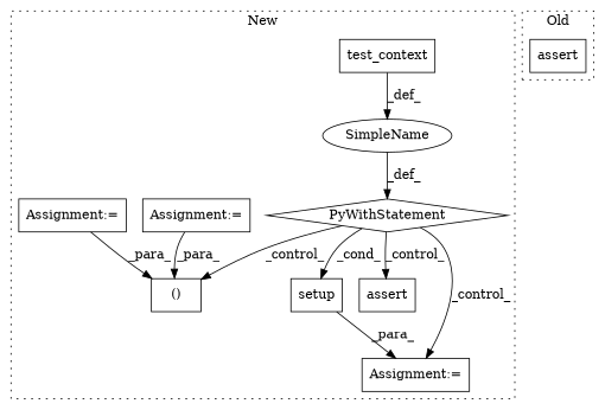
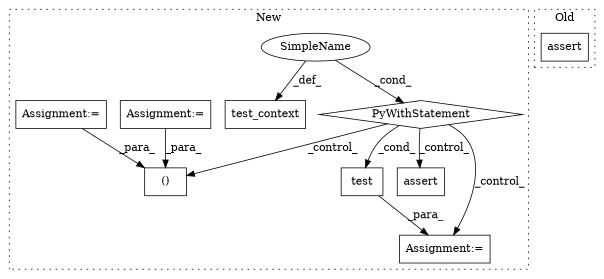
  digraph {
    node [a=32 l=7 shape=box]
    n1 [l=14 label=test_context s=843]
    n2 [a=104 l="10,2" label=PyWithStatement s="828,857" shape=diamond]
    n3 [a=42 label=SimpleName shape=ellipse l=""]
    n4 [a=7 l=2 label="Assignment:=" s=889]
    n5 [a=106 l=15 label="()" s=874]
-   n6 [label=setup s=896]
+   n6 [label=test s=896]
    n7 [a=7 l=1 label="Assignment:=" s=810]
    n8 [a=7 l=1 label="Assignment:=" s=821]
    n9 [l="12,1" label=assert s="969,1008"]
    n10 [a=6 label=assert s=965]
    subgraph cluster_1 {
      label=New
      style=dotted
      n1
      n2
      n3
      n4
      n5
      n6
      n7
      n8
      n9
    }
    subgraph cluster_2 {
      label=Old
      style=dotted
      n10
    }
-   n1 -> n3 [label=_def_]
+   n3 -> n1 [label=_def_]
    n2 -> n4 [label=_control_]
    n2 -> n5 [label=_control_]
    n2 -> n6 [label=_cond_]
    n2 -> n9 [label=_control_]
-   n3 -> n2 [label=_def_]
+   n3 -> n2 [label=_cond_]
    n6 -> n4 [label=_para_]
    n7 -> n5 [label=_para_]
    n8 -> n5 [label=_para_]
  }
